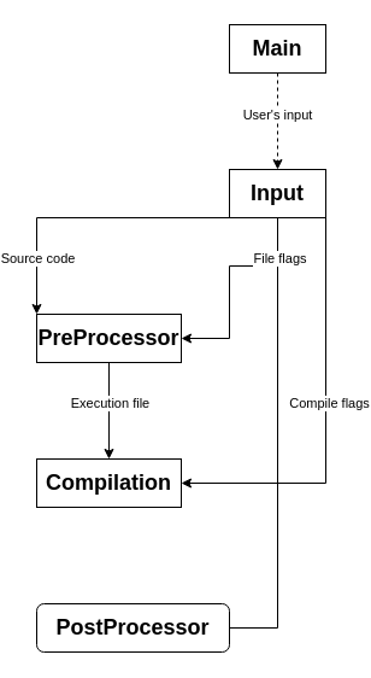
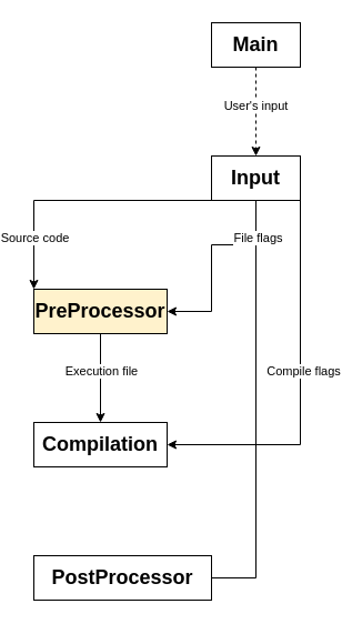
  <mxCell id="0" />
  <mxCell id="1" parent="0" />
  <mxCell id="2" style="rounded=0;orthogonalLoop=1;jettySize=auto;html=1;exitX=0.5;exitY=1;exitDx=0;exitDy=0;entryX=0.5;entryY=0;entryDx=0;entryDy=0;dashed=1;" edge="1" parent="1" source="4" target="12"><mxGeometry relative="1" as="geometry" /></mxCell>
  <mxCell id="3" value="User's input" style="edgeLabel;html=1;align=center;verticalAlign=middle;resizable=0;points=[];" vertex="1" connectable="0" parent="2"><mxGeometry x="-0.193" y="-1" relative="1" as="geometry"><mxPoint y="2" as="offset" /></mxGeometry></mxCell>
  <mxCell id="4" value="&lt;font style=&quot;font-size: 18px&quot;&gt;&lt;b&gt;Main&lt;/b&gt;&lt;/font&gt;" style="rounded=0;whiteSpace=wrap;html=1;" vertex="1" parent="1"><mxGeometry x="180" y="20" width="80" height="40" as="geometry" /></mxCell>
  <mxCell id="5" style="edgeStyle=orthogonalEdgeStyle;rounded=0;orthogonalLoop=1;jettySize=auto;html=1;exitX=0;exitY=1;exitDx=0;exitDy=0;entryX=0;entryY=0;entryDx=0;entryDy=0;" edge="1" parent="1" source="12" target="15"><mxGeometry relative="1" as="geometry"><mxPoint x="100" y="260" as="targetPoint" /><Array as="points"><mxPoint x="20" y="180" /></Array></mxGeometry></mxCell>
  <mxCell id="6" value="Source code" style="edgeLabel;html=1;align=center;verticalAlign=middle;resizable=0;points=[];" vertex="1" connectable="0" parent="5"><mxGeometry x="-0.042" relative="1" as="geometry"><mxPoint x="-45" y="33" as="offset" /></mxGeometry></mxCell>
  <mxCell id="7" style="rounded=0;orthogonalLoop=1;jettySize=auto;html=1;exitX=0.5;exitY=1;exitDx=0;exitDy=0;entryX=1;entryY=0.5;entryDx=0;entryDy=0;edgeStyle=orthogonalEdgeStyle;" edge="1" parent="1" source="12" target="15"><mxGeometry relative="1" as="geometry"><mxPoint x="220" y="260" as="targetPoint" /><Array as="points"><mxPoint x="220" y="220" /><mxPoint x="180" y="220" /><mxPoint x="180" y="280" /></Array></mxGeometry></mxCell>
  <mxCell id="8" style="edgeStyle=orthogonalEdgeStyle;rounded=0;orthogonalLoop=1;jettySize=auto;html=1;exitX=1;exitY=1;exitDx=0;exitDy=0;entryX=1;entryY=0.5;entryDx=0;entryDy=0;" edge="1" parent="1" source="12" target="17"><mxGeometry relative="1" as="geometry"><mxPoint x="340" y="220" as="targetPoint" /></mxGeometry></mxCell>
  <mxCell id="9" value="Compile flags" style="edgeLabel;html=1;align=center;verticalAlign=middle;resizable=0;points=[];" vertex="1" connectable="0" parent="8"><mxGeometry x="-0.042" y="2" relative="1" as="geometry"><mxPoint y="-10" as="offset" /></mxGeometry></mxCell>
  <mxCell id="10" style="edgeStyle=orthogonalEdgeStyle;rounded=0;orthogonalLoop=1;jettySize=auto;html=1;exitX=0.5;exitY=1;exitDx=0;exitDy=0;entryX=1;entryY=0.5;entryDx=0;entryDy=0;endArrow=none;" edge="1" parent="1" source="12" target="18"><mxGeometry relative="1" as="geometry" /></mxCell>
  <mxCell id="11" value="File flags" style="edgeLabel;html=1;align=center;verticalAlign=middle;resizable=0;points=[];" vertex="1" connectable="0" parent="10"><mxGeometry x="-0.88" y="1" relative="1" as="geometry"><mxPoint y="10" as="offset" /></mxGeometry></mxCell>
  <mxCell id="12" value="&lt;font style=&quot;font-size: 18px&quot;&gt;&lt;b&gt;Input&lt;/b&gt;&lt;/font&gt;" style="rounded=0;whiteSpace=wrap;html=1;" vertex="1" parent="1"><mxGeometry x="180" y="140" width="80" height="40" as="geometry" /></mxCell>
  <mxCell id="13" value="" style="edgeStyle=orthogonalEdgeStyle;rounded=0;orthogonalLoop=1;jettySize=auto;html=1;exitX=0.5;exitY=1;exitDx=0;exitDy=0;entryX=0.5;entryY=0;entryDx=0;entryDy=0;" edge="1" parent="1" source="15" target="17"><mxGeometry y="-20" relative="1" as="geometry"><mxPoint as="offset" /></mxGeometry></mxCell>
  <mxCell id="14" value="Execution file" style="edgeLabel;html=1;align=center;verticalAlign=middle;resizable=0;points=[];" vertex="1" connectable="0" parent="13"><mxGeometry x="-0.273" relative="1" as="geometry"><mxPoint y="4" as="offset" /></mxGeometry></mxCell>
- <mxCell id="15" value="&lt;font style=&quot;font-size: 18px&quot;&gt;&lt;b&gt;PreProcessor&lt;/b&gt;&lt;/font&gt;" style="rounded=0;whiteSpace=wrap;html=1;" vertex="1" parent="1"><mxGeometry x="20" y="260" width="120" height="40" as="geometry" /></mxCell>
+ <mxCell id="15" value="&lt;font style=&quot;font-size: 18px&quot;&gt;&lt;b&gt;PreProcessor&lt;/b&gt;&lt;/font&gt;" style="rounded=0;whiteSpace=wrap;html=1;fillColor=#fff2cc;" vertex="1" parent="1"><mxGeometry x="20" y="260" width="120" height="40" as="geometry" /></mxCell>
  <mxCell id="16" style="edgeStyle=none;rounded=0;orthogonalLoop=1;jettySize=auto;html=1;exitX=0.75;exitY=1;exitDx=0;exitDy=0;" edge="1" parent="1" source="15" target="15"><mxGeometry relative="1" as="geometry" /></mxCell>
  <mxCell id="17" value="&lt;b&gt;&lt;font style=&quot;font-size: 18px&quot;&gt;Compilation&lt;/font&gt;&lt;/b&gt;" style="rounded=0;whiteSpace=wrap;html=1;" vertex="1" parent="1"><mxGeometry x="20" y="380" width="120" height="40" as="geometry" /></mxCell>
- <mxCell id="18" value="&lt;b&gt;&lt;font style=&quot;font-size: 18px&quot;&gt;PostProcessor&lt;/font&gt;&lt;/b&gt;" style="whiteSpace=wrap;html=1;rounded=1;" vertex="1" parent="1"><mxGeometry x="20" y="500" width="160" height="40" as="geometry" /></mxCell>
+ <mxCell id="18" value="&lt;b&gt;&lt;font style=&quot;font-size: 18px&quot;&gt;PostProcessor&lt;/font&gt;&lt;/b&gt;" style="rounded=0;whiteSpace=wrap;html=1;" vertex="1" parent="1"><mxGeometry x="20" y="500" width="160" height="40" as="geometry" /></mxCell>
